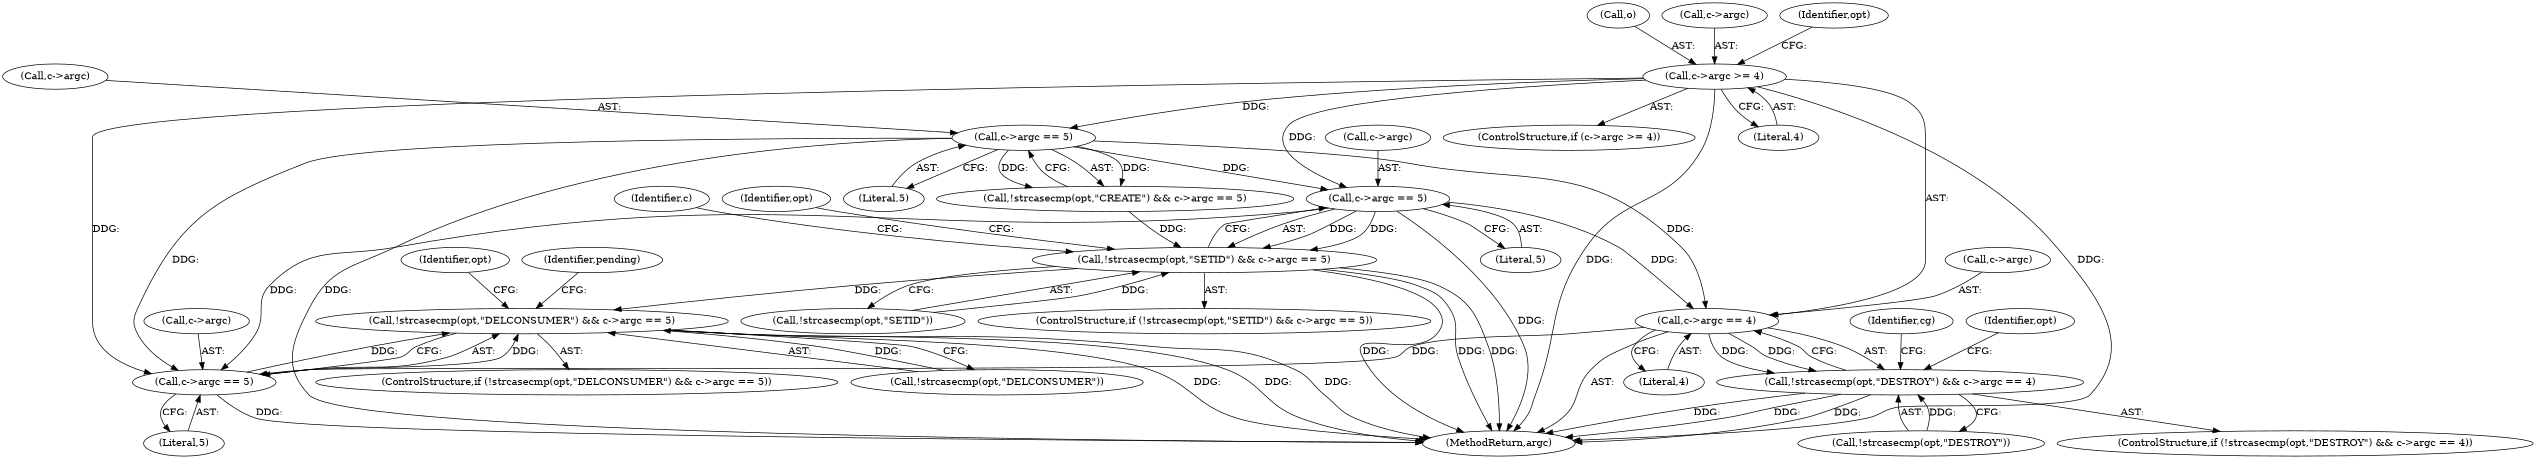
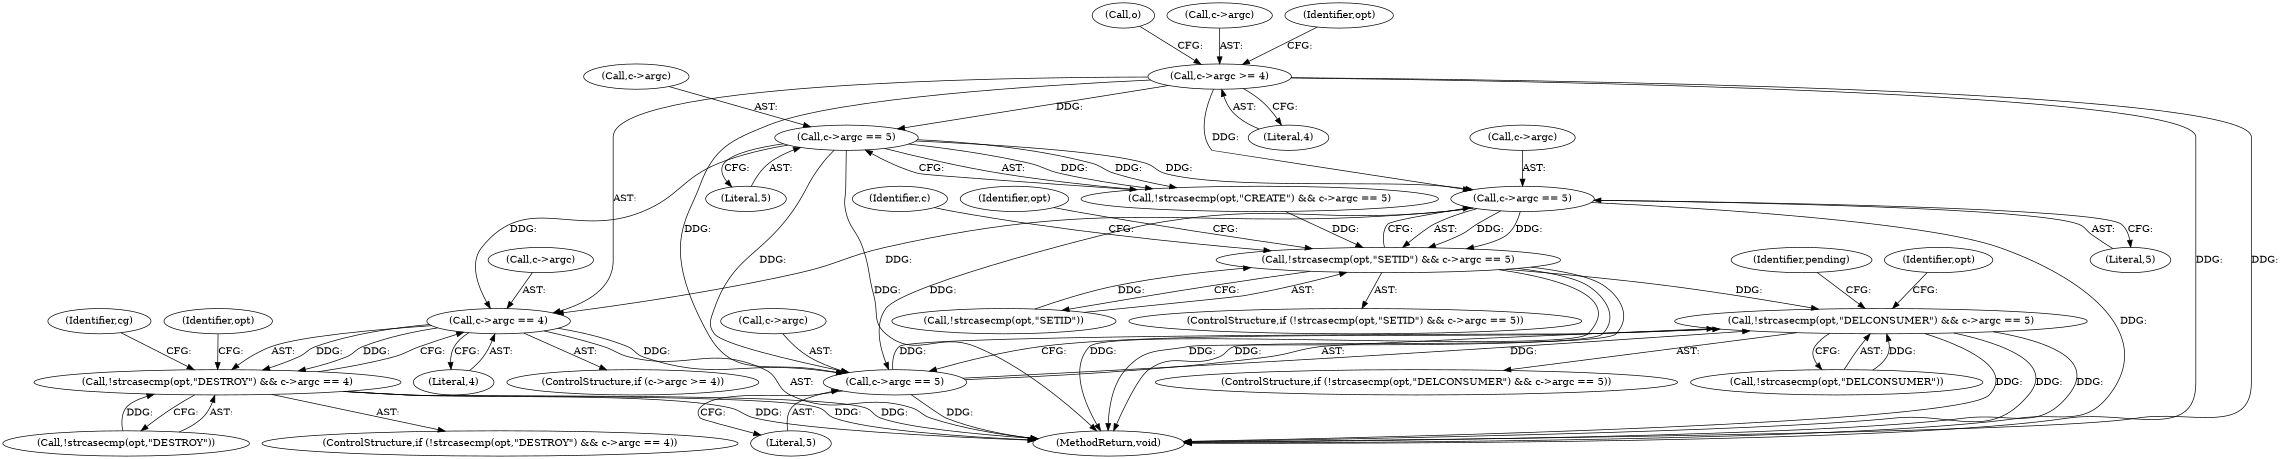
  digraph {
    n1 [label="(Call,c->argc == 5)"]
    n2 [label="(Call,!strcasecmp(opt,\"SETID\") && c->argc == 5)"]
    n3 [label="(Call,c->argc == 4)"]
    n4 [label="(Call,c->argc == 5)"]
    n5 [label="(Literal,5)"]
-   n6 [label="(MethodReturn,argc)"]
+   n6 [label="(MethodReturn,void)"]
    n7 [label="(Call,!strcasecmp(opt,\"DELCONSUMER\") && c->argc == 5)"]
    n8 [label="(Call,!strcasecmp(opt,\"SETID\"))"]
    n9 [label="(ControlStructure,if (!strcasecmp(opt,\"SETID\") && c->argc == 5))"]
    n10 [label="(Call,!strcasecmp(opt,\"DESTROY\") && c->argc == 4)"]
    n11 [label="(Literal,4)"]
    n12 [label="(Literal,5)"]
    n13 [label="(Call,c->argc == 5)"]
    n14 [label="(Call,!strcasecmp(opt,\"CREATE\") && c->argc == 5)"]
    n15 [label="(Literal,5)"]
    n16 [label="(Call,c->argc >= 4)"]
    n17 [label="(ControlStructure,if (c->argc >= 4))"]
    n18 [label="(Literal,4)"]
    n19 [label="(ControlStructure,if (!strcasecmp(opt,\"DELCONSUMER\") && c->argc == 5))"]
    n20 [label="(Call,!strcasecmp(opt,\"DELCONSUMER\"))"]
    n21 [label="(Call,!strcasecmp(opt,\"DESTROY\"))"]
    n22 [label="(ControlStructure,if (!strcasecmp(opt,\"DESTROY\") && c->argc == 4))"]
    n23 [label="(Call,o)"]
    n24 [label="(Identifier,cg)"]
    n25 [label="(Call,c->argc)"]
    n26 [label="(Identifier,opt)"]
    n27 [label="(Identifier,c)"]
    n28 [label="(Call,c->argc)"]
    n29 [label="(Call,c->argc)"]
    n30 [label="(Identifier,opt)"]
    n31 [label="(Call,c->argc)"]
    n32 [label="(Identifier,opt)"]
    n33 [label="(Identifier,pending)"]
    n34 [label="(Call,c->argc)"]
    n35 [label="(Identifier,opt)"]
    n1 -> n2 [label="AST: "]
    n1 -> n2 [label="DDG: "]
    n1 -> n2 [label="DDG: "]
    n1 -> n3 [label="DDG: "]
    n1 -> n4 [label="DDG: "]
    n1 -> n5 [label="CFG: "]
    n1 -> n6 [label="DDG: "]
    n2 -> n1 [label="CFG: "]
    n2 -> n6 [label="DDG: "]
    n2 -> n6 [label="DDG: "]
    n2 -> n6 [label="DDG: "]
    n2 -> n7 [label="DDG: "]
    n2 -> n8 [label="CFG: "]
    n2 -> n9 [label="AST: "]
    n3 -> n4 [label="DDG: "]
    n3 -> n6 [label="AST: "]
    n3 -> n10 [label="AST: "]
    n3 -> n10 [label="DDG: "]
    n3 -> n10 [label="DDG: "]
    n3 -> n11 [label="CFG: "]
    n4 -> n6 [label="DDG: "]
    n4 -> n7 [label="AST: "]
    n4 -> n7 [label="DDG: "]
    n4 -> n7 [label="DDG: "]
    n4 -> n12 [label="CFG: "]
    n5 -> n1 [label="AST: "]
    n7 -> n4 [label="CFG: "]
    n7 -> n6 [label="DDG: "]
    n7 -> n6 [label="DDG: "]
    n7 -> n6 [label="DDG: "]
    n7 -> n19 [label="AST: "]
    n7 -> n20 [label="CFG: "]
    n8 -> n2 [label="AST: "]
    n8 -> n2 [label="DDG: "]
    n10 -> n3 [label="CFG: "]
    n10 -> n6 [label="DDG: "]
    n10 -> n6 [label="DDG: "]
    n10 -> n6 [label="DDG: "]
    n10 -> n21 [label="CFG: "]
    n10 -> n22 [label="AST: "]
    n11 -> n3 [label="AST: "]
    n12 -> n4 [label="AST: "]
    n13 -> n1 [label="DDG: "]
    n13 -> n3 [label="DDG: "]
    n13 -> n4 [label="DDG: "]
    n13 -> n6 [label="DDG: "]
    n13 -> n14 [label="AST: "]
    n13 -> n14 [label="DDG: "]
    n13 -> n14 [label="DDG: "]
    n13 -> n15 [label="CFG: "]
    n14 -> n2 [label="DDG: "]
    n14 -> n13 [label="CFG: "]
    n15 -> n13 [label="AST: "]
    n16 -> n1 [label="DDG: "]
    n16 -> n3 [label="AST: "]
    n16 -> n4 [label="DDG: "]
    n16 -> n6 [label="DDG: "]
    n16 -> n6 [label="DDG: "]
    n16 -> n13 [label="DDG: "]
-   n16 -> n17 [label="AST: "]
+   n3 -> n17 [label="AST: "]
    n16 -> n18 [label="CFG: "]
    n18 -> n16 [label="AST: "]
    n20 -> n7 [label="AST: "]
    n20 -> n7 [label="DDG: "]
    n21 -> n10 [label="AST: "]
    n21 -> n10 [label="DDG: "]
-   n23 -> n16 [label="AST: "]
+   n23 -> n16 [label="CFG: "]
    n24 -> n10 [label="CFG: "]
    n25 -> n4 [label="AST: "]
    n26 -> n10 [label="CFG: "]
    n27 -> n2 [label="CFG: "]
    n28 -> n16 [label="AST: "]
    n29 -> n3 [label="AST: "]
    n30 -> n16 [label="CFG: "]
    n31 -> n1 [label="AST: "]
    n32 -> n7 [label="CFG: "]
    n33 -> n7 [label="CFG: "]
    n34 -> n13 [label="AST: "]
    n35 -> n2 [label="CFG: "]
  }
